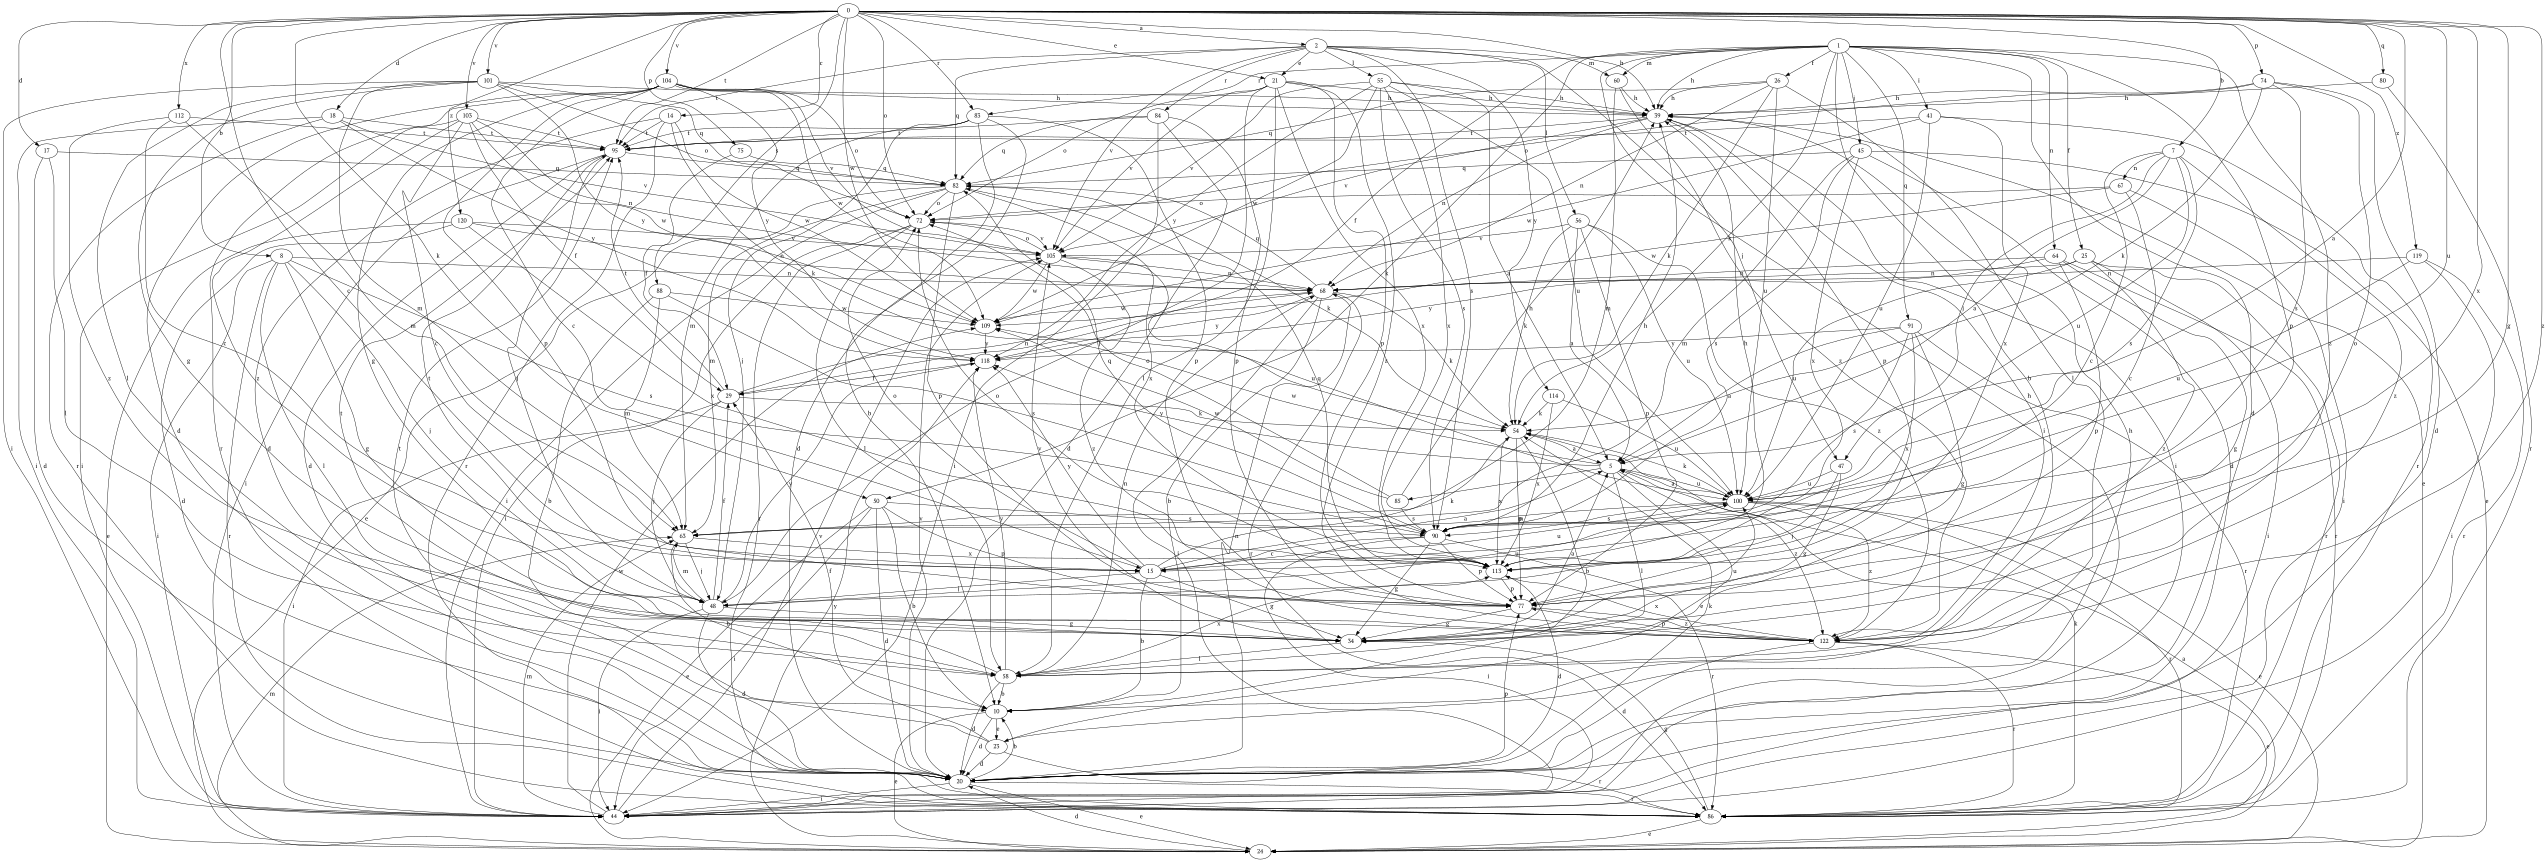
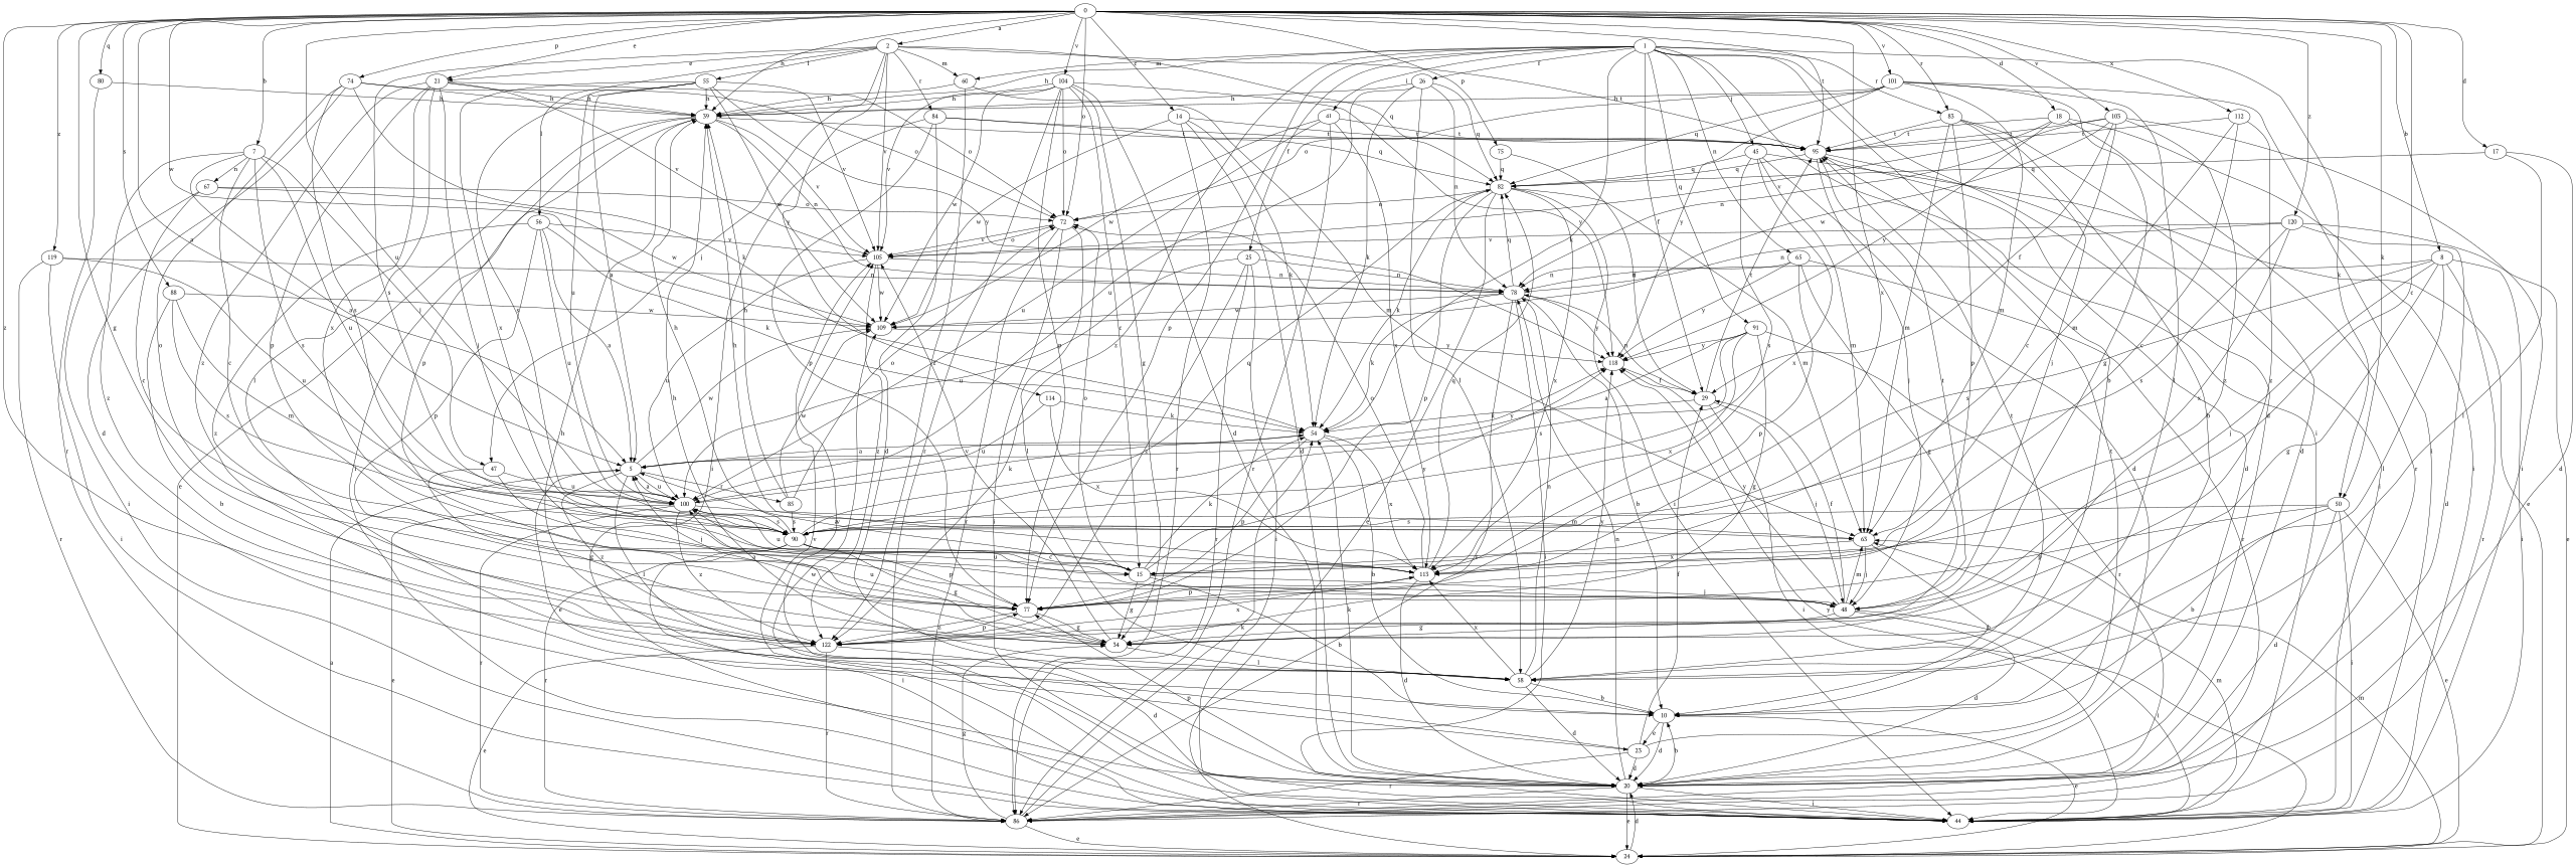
  strict digraph {
    fontname="PT Serif"
    node [fontname="PT Serif"]
    edge [fontname="PT Serif"]
    0
    2
    5
    7
    8
    14
    15
    17
    18
    21
    34
    39
    50
    72
    74
    75
    80
    83
    88
    95
    100
    101
    103
    104
    109
    112
    113
    119
    120
    122
    60
    47
    55
    56
    82
    84
    90
    105
    114
    23
    58
    85
    118
    67
    44
    48
-   68
+   68 [label=78]
    86
    20
    54
    10
    77
    24
    29
    63
    1
    26
    n58 [label=25]
    41
    45
-   65 [label=64]
+   65
    n62 [label=91]
    0 -> 2 [label=a]
    0 -> 5 [label=a]
    0 -> 7 [label=b]
    0 -> 8 [label=b]
    0 -> 14 [label=c]
    0 -> 15 [label=c]
    0 -> 17 [label=d]
    0 -> 18 [label=d]
    0 -> 21 [label=e]
    0 -> 34 [label=g]
    0 -> 39 [label=h]
    0 -> 50 [label=k]
    0 -> 72 [label=o]
    0 -> 74 [label=p]
    0 -> 75 [label=p]
    0 -> 80 [label=q]
    0 -> 83 [label=r]
    0 -> 88 [label=s]
    0 -> 95 [label=t]
    0 -> 100 [label=u]
    0 -> 101 [label=v]
    0 -> 103 [label=v]
    0 -> 104 [label=v]
    0 -> 109 [label=w]
    0 -> 112 [label=x]
    0 -> 113 [label=x]
    0 -> 119 [label=z]
    0 -> 120 [label=z]
    0 -> 122 [label=z]
    2 -> 21 [label=e]
    2 -> 95 [label=t]
    2 -> 60 [label=m]
    2 -> 47 [label=j]
    2 -> 55 [label=l]
    2 -> 56 [label=l]
    2 -> 82 [label=q]
    2 -> 84 [label=r]
    2 -> 90 [label=s]
    2 -> 105 [label=v]
    2 -> 114 [label=y]
    5 -> 100 [label=u]
    5 -> 109 [label=w]
    5 -> 122 [label=z]
    5 -> 23 [label=e]
    5 -> 58 [label=l]
    5 -> 85 [label=r]
    5 -> 118 [label=y]
    7 -> 5 [label=a]
    7 -> 15 [label=c]
    7 -> 100 [label=u]
    7 -> 122 [label=z]
    7 -> 47 [label=j]
    7 -> 90 [label=s]
    7 -> 67 [label=n]
    8 -> 34 [label=g]
    8 -> 90 [label=s]
    8 -> 58 [label=l]
    8 -> 44 [label=i]
    8 -> 48 [label=j]
    8 -> 68 [label=n]
    8 -> 86 [label=r]
    14 -> 95 [label=t]
    14 -> 109 [label=w]
    14 -> 86 [label=r]
    14 -> 20 [label=d]
    14 -> 54 [label=k]
    15 -> 5 [label=a]
    15 -> 34 [label=g]
    15 -> 72 [label=o]
    15 -> 100 [label=u]
    15 -> 118 [label=y]
    15 -> 48 [label=j]
    15 -> 54 [label=k]
    15 -> 10 [label=b]
    17 -> 82 [label=q]
    17 -> 58 [label=l]
    17 -> 20 [label=d]
    18 -> 95 [label=t]
    18 -> 105 [label=v]
    18 -> 118 [label=y]
    18 -> 44 [label=i]
    18 -> 86 [label=r]
    21 -> 39 [label=h]
    21 -> 72 [label=o]
    21 -> 113 [label=x]
    21 -> 122 [label=z]
    21 -> 105 [label=v]
    21 -> 58 [label=l]
    21 -> 48 [label=j]
    21 -> 77 [label=p]
    34 -> 5 [label=a]
    34 -> 100 [label=u]
    34 -> 105 [label=v]
    34 -> 58 [label=l]
    39 -> 95 [label=t]
    39 -> 105 [label=v]
    39 -> 44 [label=i]
    39 -> 68 [label=n]
    39 -> 77 [label=p]
    39 -> 24 [label=e]
    50 -> 90 [label=s]
    50 -> 44 [label=i]
    50 -> 20 [label=d]
    50 -> 10 [label=b]
    50 -> 77 [label=p]
    50 -> 24 [label=e]
    72 -> 105 [label=v]
    72 -> 58 [label=l]
    72 -> 44 [label=i]
    72 -> 86 [label=r]
    74 -> 39 [label=h]
    74 -> 72 [label=o]
    74 -> 90 [label=s]
    74 -> 20 [label=d]
    74 -> 54 [label=k]
    74 -> 77 [label=o]
    75 -> 82 [label=q]
    75 -> 29 [label=f]
    80 -> 39 [label=h]
    80 -> 86 [label=r]
    83 -> 95 [label=t]
    83 -> 48 [label=j]
    83 -> 20 [label=d]
    83 -> 10 [label=b]
    83 -> 77 [label=p]
    83 -> 63 [label=m]
    88 -> 109 [label=w]
    88 -> 90 [label=s]
    88 -> 10 [label=b]
    88 -> 63 [label=m]
    95 -> 82 [label=q]
    95 -> 44 [label=i]
    95 -> 48 [label=j]
    95 -> 20 [label=d]
    100 -> 5 [label=a]
    100 -> 122 [label=z]
    100 -> 90 [label=s]
    100 -> 86 [label=r]
    100 -> 54 [label=k]
    100 -> 24 [label=e]
    100 -> 63 [label=m]
    101 -> 34 [label=g]
    101 -> 39 [label=h]
    101 -> 72 [label=o]
    101 -> 82 [label=q]
    101 -> 58 [label=l]
    101 -> 118 [label=y]
    101 -> 44 [label=i]
    101 -> 63 [label=m]
    103 -> 15 [label=c]
    103 -> 95 [label=t]
    103 -> 109 [label=w]
    103 -> 122 [label=z]
    103 -> 44 [label=i]
    103 -> 68 [label=n]
    103 -> 29 [label=f]
    104 -> 15 [label=c]
    104 -> 34 [label=g]
    104 -> 39 [label=h]
    104 -> 72 [label=o]
    104 -> 109 [label=w]
    104 -> 105 [label=v]
    104 -> 118 [label=y]
    104 -> 86 [label=r]
    104 -> 20 [label=d]
    104 -> 77 [label=p]
    109 -> 118 [label=y]
    112 -> 15 [label=c]
    112 -> 95 [label=t]
    112 -> 122 [label=z]
    112 -> 63 [label=m]
    113 -> 39 [label=h]
    113 -> 72 [label=o]
    113 -> 82 [label=q]
    113 -> 20 [label=d]
    113 -> 77 [label=p]
    119 -> 100 [label=u]
    119 -> 44 [label=i]
    119 -> 68 [label=n]
    119 -> 86 [label=r]
    120 -> 113 [label=x]
+   120 -> 90 [label=s]
    120 -> 105 [label=v]
    120 -> 68 [label=n]
    120 -> 20 [label=d]
    120 -> 24 [label=e]
    122 -> 113 [label=x]
    122 -> 86 [label=r]
    122 -> 20 [label=d]
    122 -> 77 [label=p]
    122 -> 24 [label=e]
    60 -> 39 [label=h]
    60 -> 122 [label=z]
    60 -> 63 [label=m]
    47 -> 34 [label=g]
    47 -> 100 [label=u]
    47 -> 48 [label=j]
    55 -> 5 [label=a]
    55 -> 39 [label=h]
    55 -> 100 [label=u]
    55 -> 109 [label=w]
    55 -> 113 [label=x]
    55 -> 90 [label=s]
    55 -> 105 [label=v]
    55 -> 118 [label=y]
    56 -> 5 [label=a]
    56 -> 100 [label=u]
    56 -> 122 [label=z]
    56 -> 105 [label=v]
    56 -> 54 [label=k]
    56 -> 77 [label=p]
    82 -> 72 [label=o]
    82 -> 113 [label=x]
    82 -> 44 [label=i]
    82 -> 54 [label=k]
    82 -> 77 [label=p]
    82 -> 24 [label=e]
    82 -> 63 [label=m]
    84 -> 95 [label=t]
    84 -> 82 [label=q]
    84 -> 44 [label=i]
    84 -> 20 [label=d]
    84 -> 77 [label=p]
    90 -> 15 [label=c]
    90 -> 34 [label=g]
    90 -> 39 [label=h]
    90 -> 82 [label=q]
    90 -> 44 [label=i]
    90 -> 86 [label=r]
    90 -> 77 [label=p]
    105 -> 72 [label=o]
    105 -> 100 [label=u]
    105 -> 109 [label=w]
    105 -> 122 [label=z]
    105 -> 68 [label=n]
    114 -> 100 [label=u]
    114 -> 113 [label=x]
    114 -> 54 [label=k]
    23 -> 39 [label=h]
    23 -> 95 [label=t]
    23 -> 86 [label=r]
    23 -> 20 [label=d]
    23 -> 29 [label=f]
    58 -> 39 [label=h]
    58 -> 95 [label=t]
    58 -> 113 [label=x]
    58 -> 118 [label=y]
    58 -> 68 [label=n]
    58 -> 20 [label=d]
    58 -> 10 [label=b]
    85 -> 39 [label=h]
    85 -> 72 [label=o]
    85 -> 109 [label=w]
    85 -> 90 [label=s]
    118 -> 29 [label=f]
    67 -> 15 [label=c]
    67 -> 72 [label=o]
    67 -> 109 [label=w]
    67 -> 44 [label=i]
    44 -> 109 [label=w]
    44 -> 105 [label=v]
    44 -> 63 [label=m]
    48 -> 34 [label=g]
    48 -> 95 [label=t]
    48 -> 100 [label=u]
    48 -> 118 [label=y]
    48 -> 44 [label=i]
    48 -> 20 [label=d]
    48 -> 29 [label=f]
    48 -> 63 [label=m]
    68 -> 109 [label=w]
    68 -> 82 [label=q]
    68 -> 118 [label=y]
    68 -> 44 [label=i]
    68 -> 86 [label=r]
    68 -> 54 [label=k]
    68 -> 10 [label=b]
    86 -> 34 [label=g]
    86 -> 54 [label=k]
    86 -> 24 [label=e]
    20 -> 105 [label=v]
    20 -> 44 [label=i]
    20 -> 68 [label=n]
    20 -> 86 [label=r]
    20 -> 54 [label=k]
    20 -> 10 [label=b]
    20 -> 77 [label=p]
    20 -> 24 [label=e]
    54 -> 5 [label=a]
    54 -> 113 [label=x]
    54 -> 10 [label=b]
    54 -> 77 [label=p]
    10 -> 23 [label=e]
    10 -> 20 [label=d]
    10 -> 24 [label=e]
    77 -> 34 [label=g]
    77 -> 122 [label=z]
    24 -> 5 [label=a]
    24 -> 118 [label=y]
    24 -> 20 [label=d]
    24 -> 63 [label=m]
    29 -> 95 [label=t]
    29 -> 44 [label=i]
    29 -> 48 [label=j]
    29 -> 68 [label=n]
    29 -> 54 [label=k]
    63 -> 113 [label=x]
    63 -> 48 [label=j]
    63 -> 10 [label=b]
    1 -> 39 [label=h]
    1 -> 50 [label=k]
    1 -> 83 [label=r]
    1 -> 122 [label=z]
    1 -> 60 [label=m]
    1 -> 44 [label=i]
    1 -> 20 [label=d]
    1 -> 54 [label=k]
    1 -> 10 [label=b]
    1 -> 77 [label=p]
    1 -> 29 [label=f]
    1 -> 26 [label=f]
    1 -> n58 [label=f]
    1 -> 41 [label=i]
    1 -> 45 [label=j]
    1 -> 65 [label=n]
    1 -> n62 [label=q]
    26 -> 39 [label=h]
    26 -> 100 [label=u]
    26 -> 82 [label=q]
    26 -> 58 [label=l]
    26 -> 68 [label=n]
    26 -> 54 [label=k]
    n58 -> 100 [label=u]
    n58 -> 122 [label=z]
    n58 -> 44 [label=i]
    n58 -> 68 [label=n]
    n58 -> 86 [label=r]
    41 -> 95 [label=t]
    41 -> 100 [label=u]
    41 -> 109 [label=w]
    41 -> 113 [label=x]
    41 -> 86 [label=r]
    45 -> 113 [label=x]
    45 -> 82 [label=q]
    45 -> 90 [label=s]
    45 -> 20 [label=d]
    45 -> 24 [label=e]
    45 -> 63 [label=m]
    65 -> 34 [label=g]
    65 -> 118 [label=y]
    65 -> 68 [label=n]
    65 -> 86 [label=r]
    65 -> 77 [label=p]
    n62 -> 5 [label=a]
    n62 -> 34 [label=g]
    n62 -> 113 [label=x]
    n62 -> 90 [label=s]
    n62 -> 118 [label=y]
    n62 -> 86 [label=r]
  }
